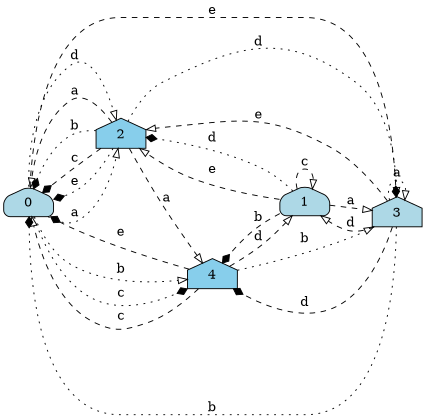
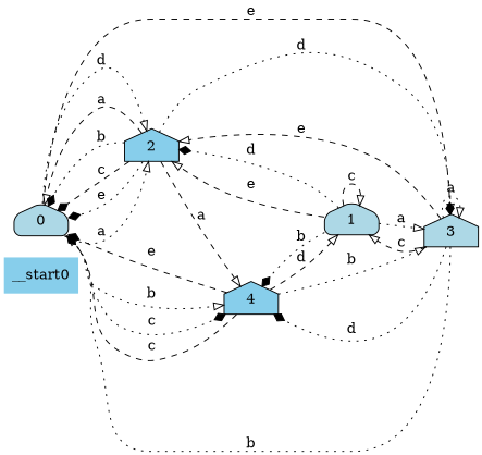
  digraph {
    rankdir=LR
    node [fillcolor=skyblue shape=house style=filled color=black]
    edge [arrowhead=onormal style=dotted]
+   __start0 [shape=none color=""]
    n2 [fillcolor=lightblue label=0 style="rounded,filled"]
    n3 [label=2]
    n4 [fillcolor=lightblue label=3]
    n5 [label=4]
    n6 [fillcolor=lightblue label=1 style="rounded,filled"]
    n2 -> n3 [label=a]
    n2 -> n3 [label=d]
    n2 -> n4 [arrowhead=diamond label=e style=dashed]
    n2 -> n5 [label=b]
    n2 -> n5 [arrowhead=diamond label=c]
    n3 -> n2 [label=a style=dashed]
    n3 -> n2 [arrowhead=diamond label=b]
    n3 -> n2 [arrowhead=diamond label=c style=dashed]
    n3 -> n2 [arrowhead=diamond label=e]
    n3 -> n4 [label=d]
    n3 -> n5 [label=a style=dashed]
    n4 -> n2 [arrowhead=diamond label=b]
    n4 -> n3 [label=e style=dashed]
    n4 -> n4 [label=a]
-   n4 -> n5 [arrowhead=diamond label=d style=dashed]
-   n4 -> n6 [label=d style=dashed]
+   n4 -> n5 [arrowhead=diamond label=d]
+   n4 -> n6 [label=c style=dashed]
    n5 -> n2 [label=c style=dashed]
    n5 -> n2 [arrowhead=diamond label=e style=dashed]
    n5 -> n4 [label=b]
    n5 -> n6 [label=d style=dashed]
    n6 -> n3 [arrowhead=diamond label=d]
    n6 -> n3 [label=e style=dashed]
-   n6 -> n4 [label=a style=dashed]
-   n6 -> n5 [arrowhead=diamond label=b style=dashed]
+   n6 -> n4 [label=a]
+   n6 -> n5 [arrowhead=diamond label=b]
    n6 -> n6 [label=c style=dashed]
  }
